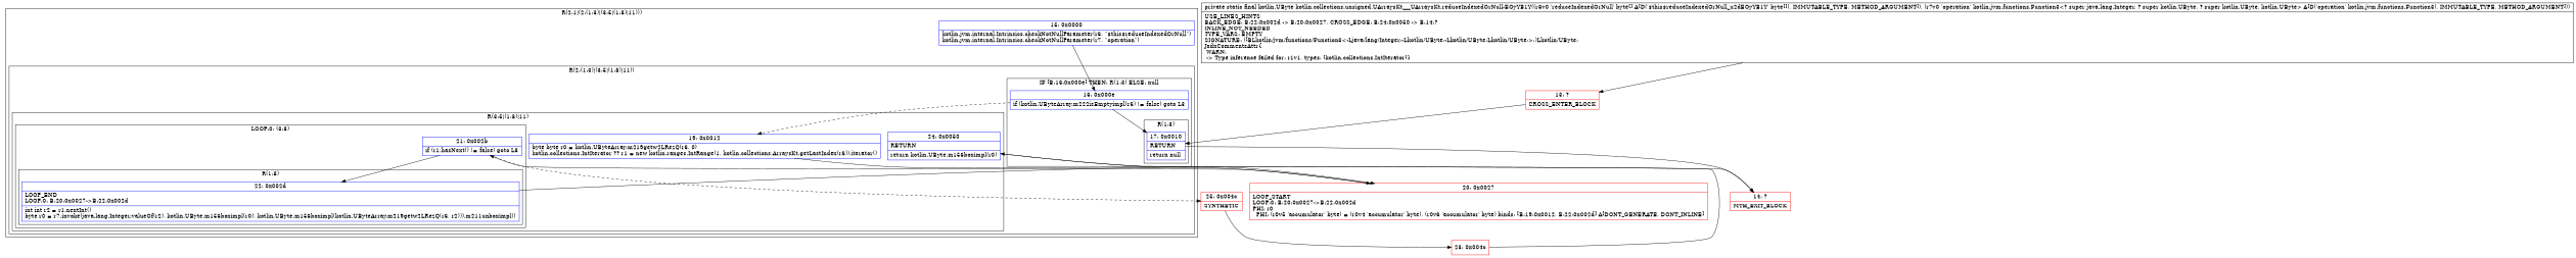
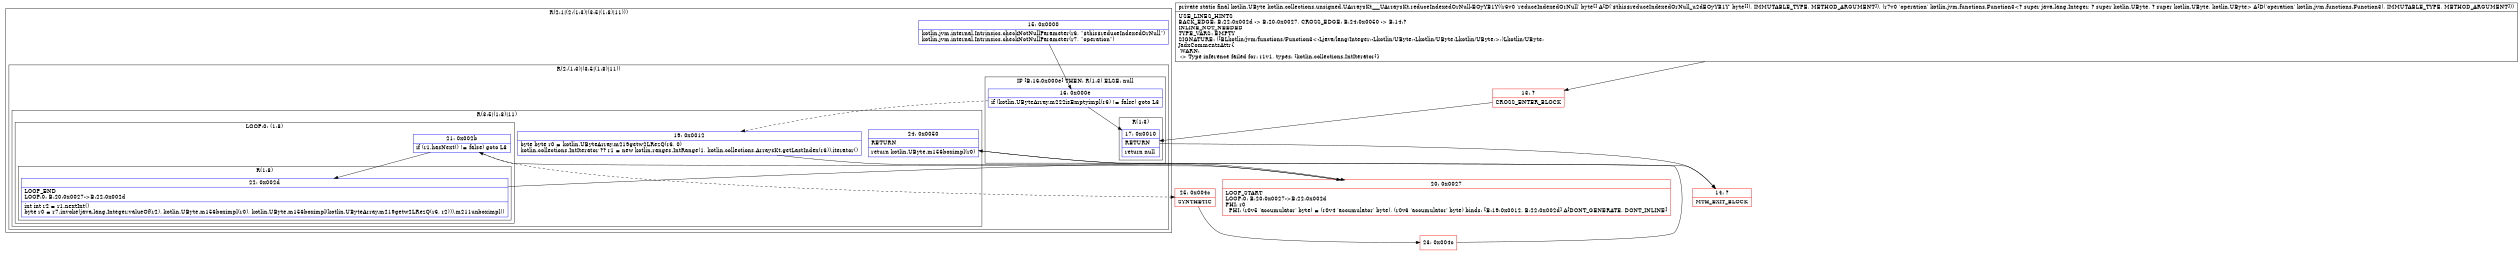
  digraph {
    node [color=blue shape=record]
    n1 [label="{17\:\ 0x0010|RETURN\l|return null\l}"]
    n2 [label="{16\:\ 0x000e|if (kotlin.UByteArray.m222isEmptyimpl(r6) != false) goto L3\l}"]
    n3 [label="{22\:\ 0x002d|LOOP_END\lLOOP:0: B:20:0x0027\-\>B:22:0x002d\l|int int r2 = r1.nextInt()\lbyte r0 = r7.invoke(java.lang.Integer.valueOf(r2), kotlin.UByte.m156boximpl(r0), kotlin.UByte.m156boximpl(kotlin.UByteArray.m219getw2LRezQ(r6, r2))).m211unboximpl()\l}"]
    n4 [label="{21\:\ 0x002b|if (r1.hasNext() != false) goto L8\l}"]
    n5 [label="{19\:\ 0x0012|byte byte r0 = kotlin.UByteArray.m219getw2LRezQ(r6, 0)\lkotlin.collections.IntIterator ?? r1 = new kotlin.ranges.IntRange(1, kotlin.collections.ArraysKt.getLastIndex(r6)).iterator()\l}"]
    n6 [label="{24\:\ 0x0050|RETURN\l|return kotlin.UByte.m156boximpl(r0)\l}"]
    n7 [label="{15\:\ 0x0000|kotlin.jvm.internal.Intrinsics.checkNotNullParameter(r6, \"$this$reduceIndexedOrNull\")\lkotlin.jvm.internal.Intrinsics.checkNotNullParameter(r7, \"operation\")\l}"]
    n8 [color=red label="{14\:\ ?|MTH_EXIT_BLOCK\l}"]
    n9 [color=red label="{20\:\ 0x0027|LOOP_START\lLOOP:0: B:20:0x0027\-\>B:22:0x002d\lPHI: r0 \l  PHI: (r0v5 'accumulator' byte) = (r0v4 'accumulator' byte), (r0v6 'accumulator' byte) binds: [B:19:0x0012, B:22:0x002d] A[DONT_GENERATE, DONT_INLINE]\l}"]
    n10 [color=red label="{25\:\ 0x004c|SYNTHETIC\l}"]
    n11 [color=red label="{23\:\ 0x004c}"]
    n12 [color=red label="{13\:\ ?|CROSS_ENTER_BLOCK\l}"]
    n13 [label="{private static final kotlin.UByte kotlin.collections.unsigned.UArraysKt___UArraysKt.reduceIndexedOrNull\-EOyYB1Y((r6v0 'reduceIndexedOrNull' byte[] A[D('$this$reduceIndexedOrNull_u2dEOyYB1Y' byte[]), IMMUTABLE_TYPE, METHOD_ARGUMENT]), (r7v0 'operation' kotlin.jvm.functions.Function3\<? super java.lang.Integer, ? super kotlin.UByte, ? super kotlin.UByte, kotlin.UByte\> A[D('operation' kotlin.jvm.functions.Function3), IMMUTABLE_TYPE, METHOD_ARGUMENT]))  | USE_LINES_HINTS\lBACK_EDGE: B:22:0x002d \-\> B:20:0x0027, CROSS_EDGE: B:24:0x0050 \-\> B:14:?\lINLINE_NOT_NEEDED\lTYPE_VARS: EMPTY\lSIGNATURE: ([BLkotlin\/jvm\/functions\/Function3\<\-Ljava\/lang\/Integer;\-Lkotlin\/UByte;\-Lkotlin\/UByte;Lkotlin\/UByte;\>;)Lkotlin\/UByte;\lJadxCommentsAttr\{\l WARN: \l \-\> Type inference failed for: r1v1, types: [kotlin.collections.IntIterator]\}\l}" color=""]
    subgraph cluster_1 {
      label="R(2:1|(2:(1:3)|(3:5|(1:8)|11)))"
      n7
      subgraph cluster_2 {
        label="R(2:(1:3)|(3:5|(1:8)|11))"
        subgraph cluster_3 {
          label="IF [B:16:0x000e] THEN: R(1:3) ELSE: null"
          n2
          subgraph cluster_4 {
            label="R(1:3)"
            n1
          }
        }
        subgraph cluster_5 {
          label="R(3:5|(1:8)|11)"
          n5
          n6
          subgraph cluster_6 {
-           label="LOOP:0: (3:8)"
+           label="LOOP:0: (1:8)"
            n4
            subgraph cluster_7 {
              label="R(1:8)"
              n3
            }
          }
        }
      }
    }
    n1 -> n8
    n2 -> n1
    n2 -> n5 [style=dashed]
    n3 -> n9
    n4 -> n3
    n4 -> n10 [style=dashed]
    n5 -> n9
    n6 -> n8
    n7 -> n2
    n9 -> n4
    n10 -> n11
    n11 -> n6
    n12 -> n1
    n13 -> n12
  }
